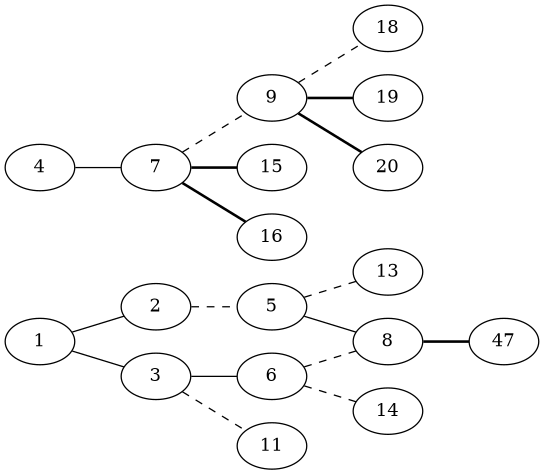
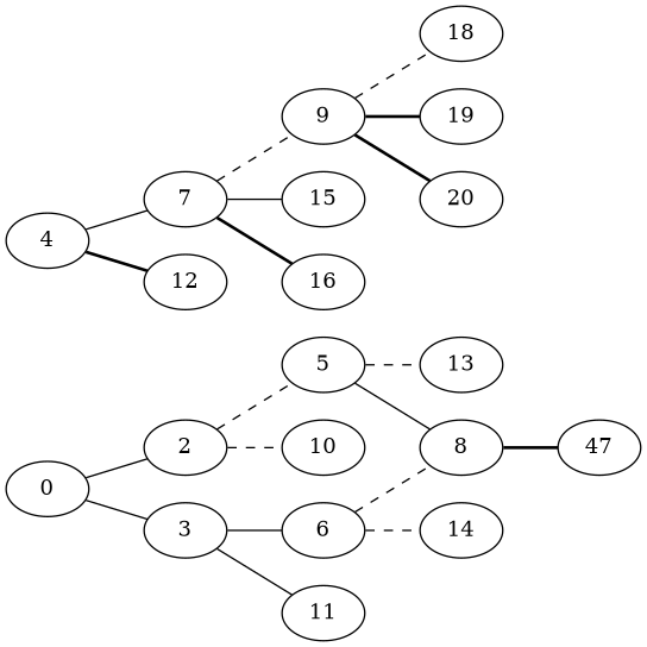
  graph {
    rankdir=LR
    node [chem=H]
    edge [style=solid valence=1]
-   1 [chem=C]
+   1 [chem=C label=0]
    2 [chem=C]
    3 [chem=C]
    5 [chem=C]
+   10
    6 [chem=C]
    11
    4 [chem=N]
    7 [chem=C]
+   12
    8 [chem=C]
    13
    14
    9 [chem=C]
    15
    16
    n17 [label=47]
    18
    19
    20
    1 -- 2 [valence=2]
    1 -- 3
    2 -- 5 [style=dashed]
+   2 -- 10 [style=dashed]
    3 -- 6 [valence=2]
-   3 -- 11 [style=dashed]
+   3 -- 11
    5 -- 8 [valence=2]
    5 -- 13 [style=dashed]
    6 -- 8 [style=dashed]
    6 -- 14 [style=dashed]
    4 -- 7
+   4 -- 12 [style=bold]
    7 -- 9 [style=dashed]
-   7 -- 15 [style=bold]
+   7 -- 15
    7 -- 16 [style=bold]
    8 -- n17 [style=bold]
    9 -- 18 [style=dashed]
    9 -- 19 [style=bold]
    9 -- 20 [style=bold]
  }
